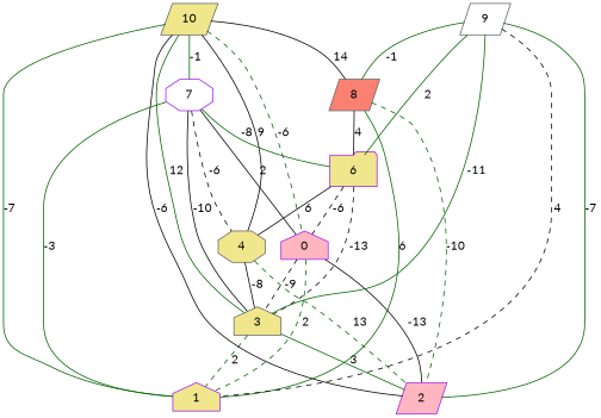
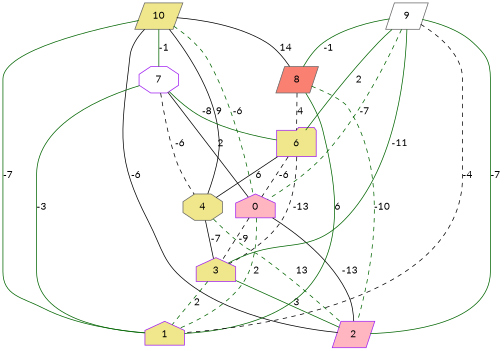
  graph {
    fontname=Lato
    node [color=purple fillcolor=khaki fontname=Lato shape=parallelogram style=filled]
    edge [color=darkgreen fontname=Lato style=solid]
    1 [shape=house]
    10 [color=gray40]
    2 [fillcolor=lightpink]
-   3 [color=gray40 shape=house]
+   3 [shape=house]
    4 [color=gray40 shape=octagon]
    n6 [fillcolor=lightpink label=0 shape=house]
    7 [fillcolor=white shape=octagon]
    8 [color=gray40 fillcolor=salmon]
    6 [shape=folder]
    9 [color=gray40 fillcolor=white]
    10 -- 1 [label=-7]
    10 -- 2 [color=black label=-6]
-   10 -- 3 [label=12]
    10 -- 4 [color=black label=9]
    10 -- n6 [label=-6 style=dashed]
    10 -- 7 [label=-1]
    10 -- 8 [color=black label=14]
    3 -- 1 [label=2 style=dashed]
    3 -- 2 [label=3]
    4 -- 2 [label=13 style=dashed]
-   4 -- 3 [color=black label=-8]
+   4 -- 3 [color=black label=-7]
    n6 -- 1 [label=2 style=dashed]
    n6 -- 2 [color=black label=-13]
    n6 -- 3 [color=black label=-9 style=dashed]
    7 -- 1 [label=-3]
-   7 -- 3 [color=black label=-10]
    7 -- 4 [color=black label=-6 style=dashed]
    7 -- n6 [color=black label=2]
    7 -- 6 [label=-8]
    8 -- 1 [label=6]
    8 -- 2 [label=-10 style=dashed]
-   8 -- 6 [color=black label=4]
+   8 -- 6 [color=black label=4 style=dashed]
    6 -- 3 [color=black label=-13 style=dashed]
    6 -- 4 [color=black label=6]
    6 -- n6 [color=black label=-6 style=dashed]
-   9 -- 1 [color=black label=4 style=dashed]
+   9 -- 1 [color=black label=-4 style=dashed]
    9 -- 2 [label=-7]
    9 -- 3 [label=-11]
+   9 -- n6 [label=-7 style=dashed]
    9 -- 8 [label=-1]
    9 -- 6 [label=2]
  }
